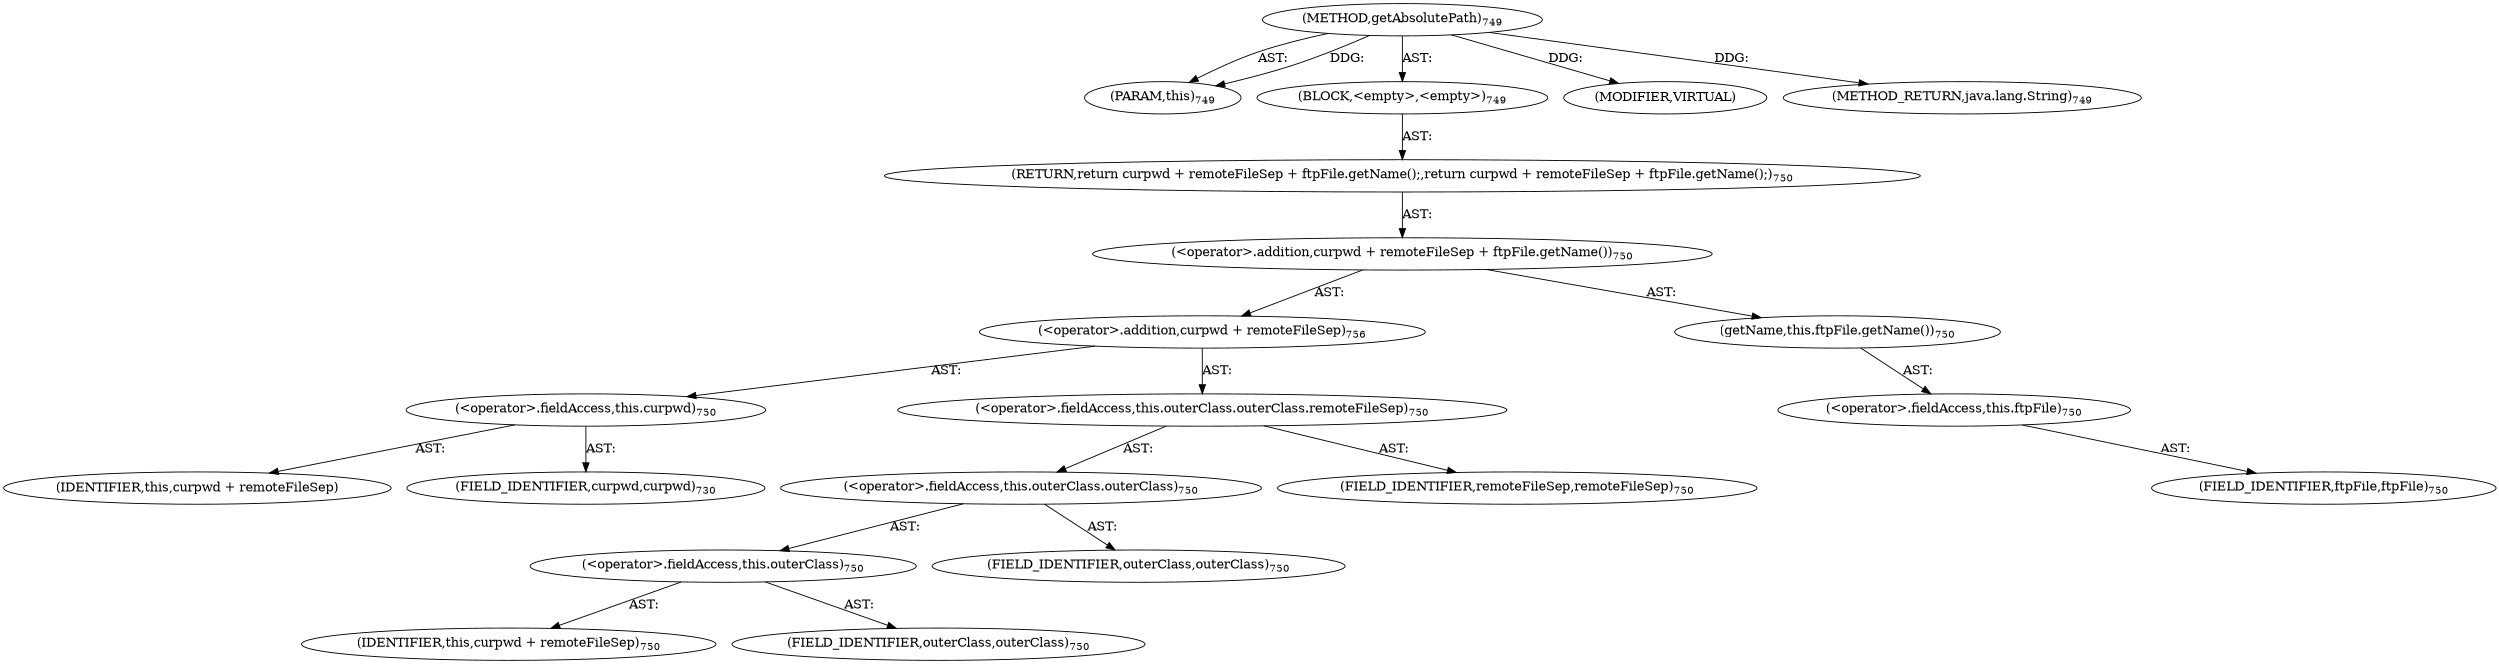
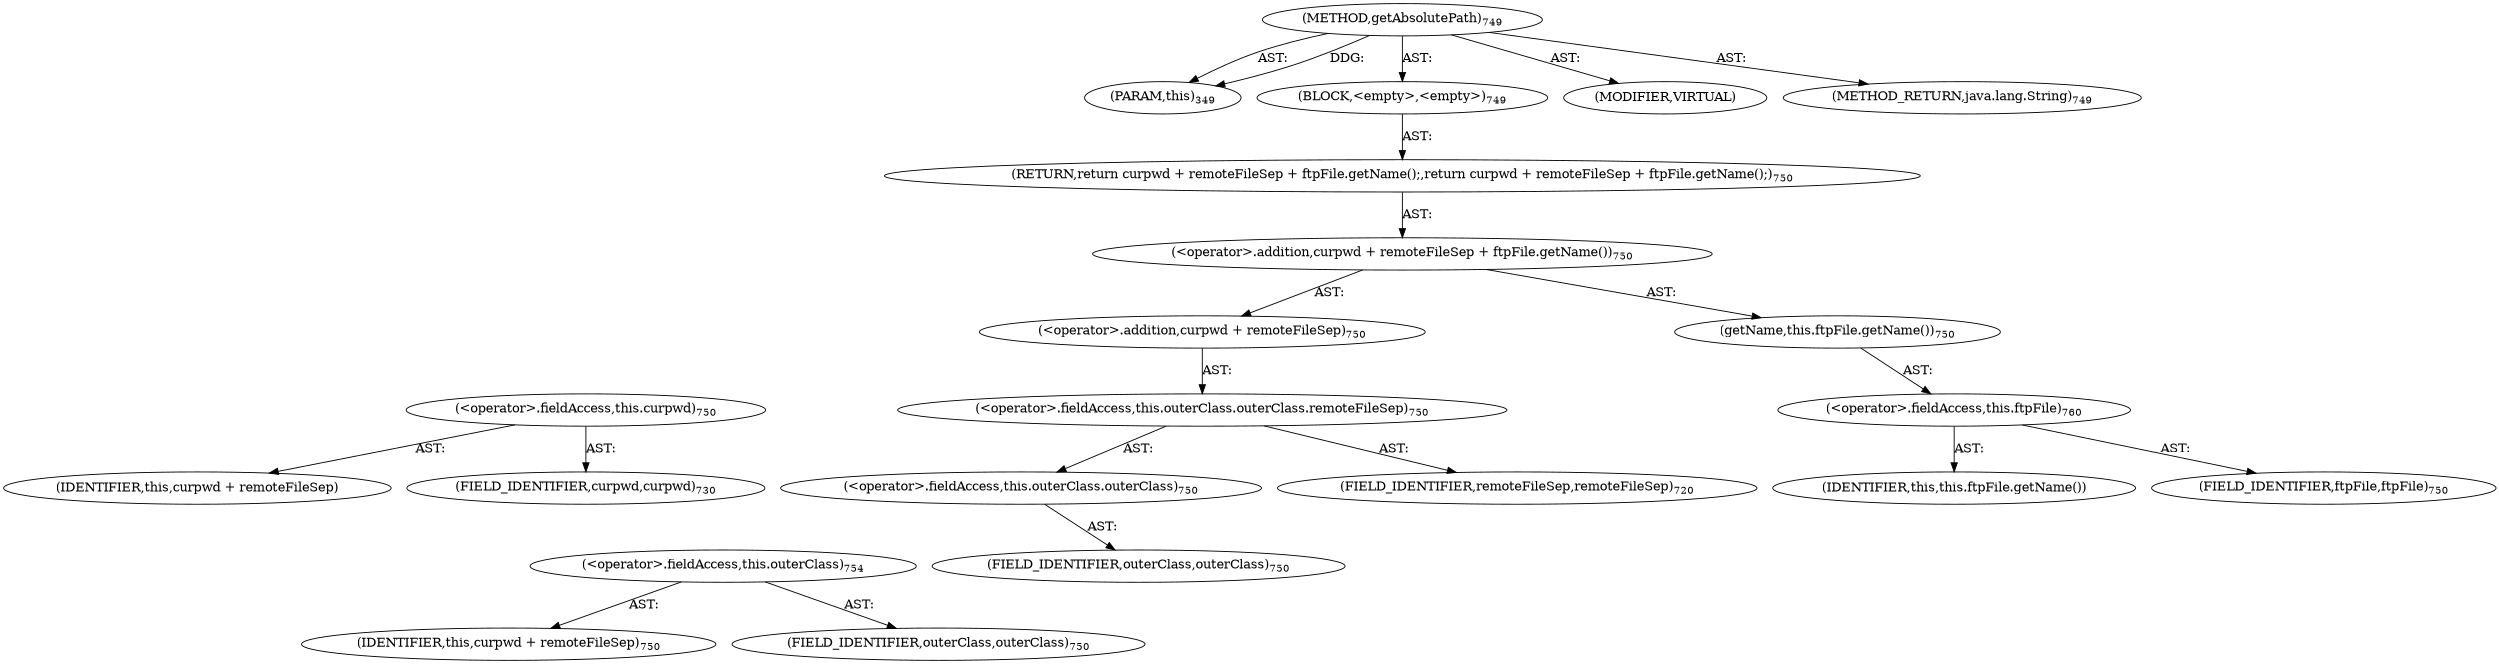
  digraph {
    n1 [label=<(METHOD,getAbsolutePath)<SUB>749</SUB>>]
-   n2 [label=<(PARAM,this)<SUB>749</SUB>>]
+   n2 [label=<(PARAM,this)<SUB>349</SUB>>]
    n3 [label=<(BLOCK,&lt;empty&gt;,&lt;empty&gt;)<SUB>749</SUB>>]
    n4 [label=<(MODIFIER,VIRTUAL)>]
    n5 [label=<(METHOD_RETURN,java.lang.String)<SUB>749</SUB>>]
    n6 [label=<(RETURN,return curpwd + remoteFileSep + ftpFile.getName();,return curpwd + remoteFileSep + ftpFile.getName();)<SUB>750</SUB>>]
    n7 [label=<(&lt;operator&gt;.addition,curpwd + remoteFileSep + ftpFile.getName())<SUB>750</SUB>>]
-   n8 [label=<(&lt;operator&gt;.addition,curpwd + remoteFileSep)<SUB>756</SUB>>]
+   n8 [label=<(&lt;operator&gt;.addition,curpwd + remoteFileSep)<SUB>750</SUB>>]
    n9 [label=<(getName,this.ftpFile.getName())<SUB>750</SUB>>]
    n10 [label=<(&lt;operator&gt;.fieldAccess,this.curpwd)<SUB>750</SUB>>]
    n11 [label=<(&lt;operator&gt;.fieldAccess,this.outerClass.outerClass.remoteFileSep)<SUB>750</SUB>>]
-   n12 [label=<(&lt;operator&gt;.fieldAccess,this.ftpFile)<SUB>750</SUB>>]
+   n12 [label=<(&lt;operator&gt;.fieldAccess,this.ftpFile)<SUB>760</SUB>>]
    n13 [label=<(IDENTIFIER,this,curpwd + remoteFileSep)>]
    n14 [label=<(FIELD_IDENTIFIER,curpwd,curpwd)<SUB>730</SUB>>]
    n15 [label=<(&lt;operator&gt;.fieldAccess,this.outerClass.outerClass)<SUB>750</SUB>>]
-   n16 [label=<(FIELD_IDENTIFIER,remoteFileSep,remoteFileSep)<SUB>750</SUB>>]
-   n17 [label=<(&lt;operator&gt;.fieldAccess,this.outerClass)<SUB>750</SUB>>]
+   n16 [label=<(FIELD_IDENTIFIER,remoteFileSep,remoteFileSep)<SUB>720</SUB>>]
+   n17 [label=<(&lt;operator&gt;.fieldAccess,this.outerClass)<SUB>754</SUB>>]
    n18 [label=<(FIELD_IDENTIFIER,outerClass,outerClass)<SUB>750</SUB>>]
    n19 [label=<(IDENTIFIER,this,curpwd + remoteFileSep)<SUB>750</SUB>>]
    n20 [label=<(FIELD_IDENTIFIER,outerClass,outerClass)<SUB>750</SUB>>]
+   n21 [label=<(IDENTIFIER,this,this.ftpFile.getName())>]
    n22 [label=<(FIELD_IDENTIFIER,ftpFile,ftpFile)<SUB>750</SUB>>]
    n1 -> n2 [label="AST: "]
    n1 -> n2 [label="DDG: "]
    n1 -> n3 [label="AST: "]
-   n1 -> n4 [label="DDG: "]
-   n1 -> n5 [label="DDG: "]
+   n1 -> n4 [label="AST: "]
+   n1 -> n5 [label="AST: "]
    n3 -> n6 [label="AST: "]
    n6 -> n7 [label="AST: "]
    n7 -> n8 [label="AST: "]
    n7 -> n9 [label="AST: "]
-   n8 -> n10 [label="AST: "]
    n8 -> n11 [label="AST: "]
    n9 -> n12 [label="AST: "]
    n10 -> n13 [label="AST: "]
    n10 -> n14 [label="AST: "]
    n11 -> n15 [label="AST: "]
    n11 -> n16 [label="AST: "]
+   n12 -> n21 [label="AST: "]
    n12 -> n22 [label="AST: "]
-   n15 -> n17 [label="AST: "]
    n15 -> n18 [label="AST: "]
    n17 -> n19 [label="AST: "]
    n17 -> n20 [label="AST: "]
  }
